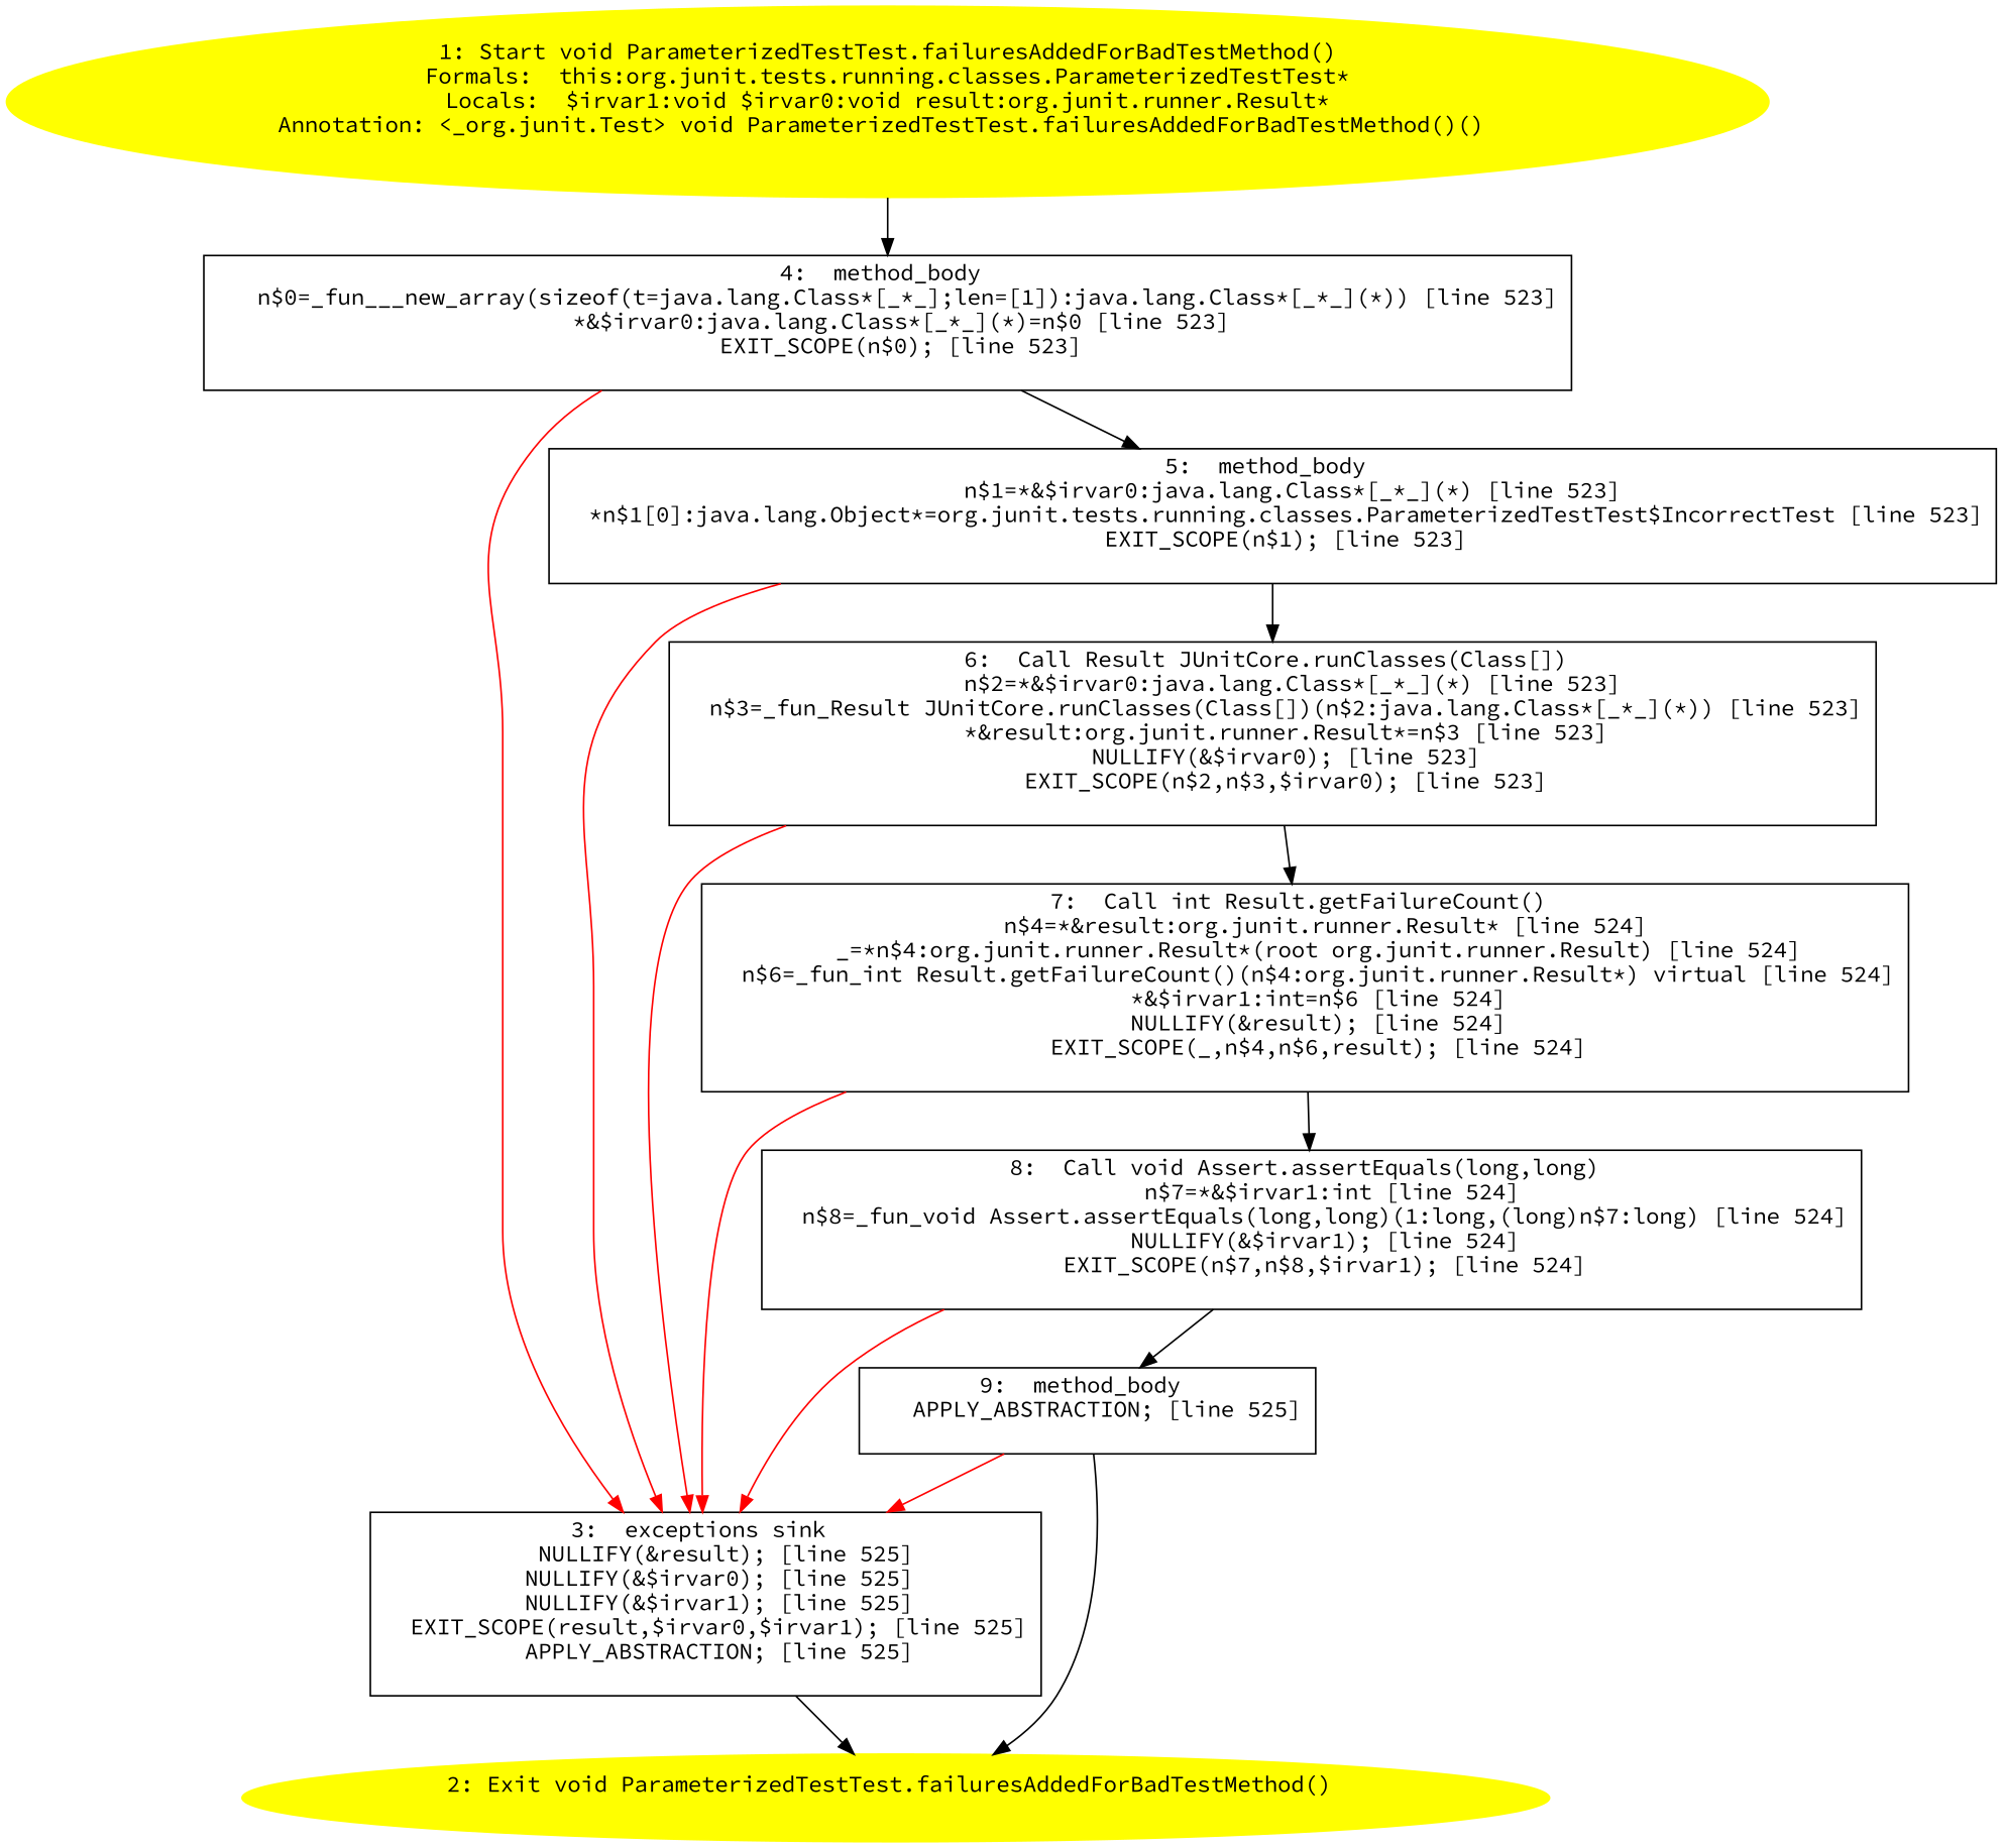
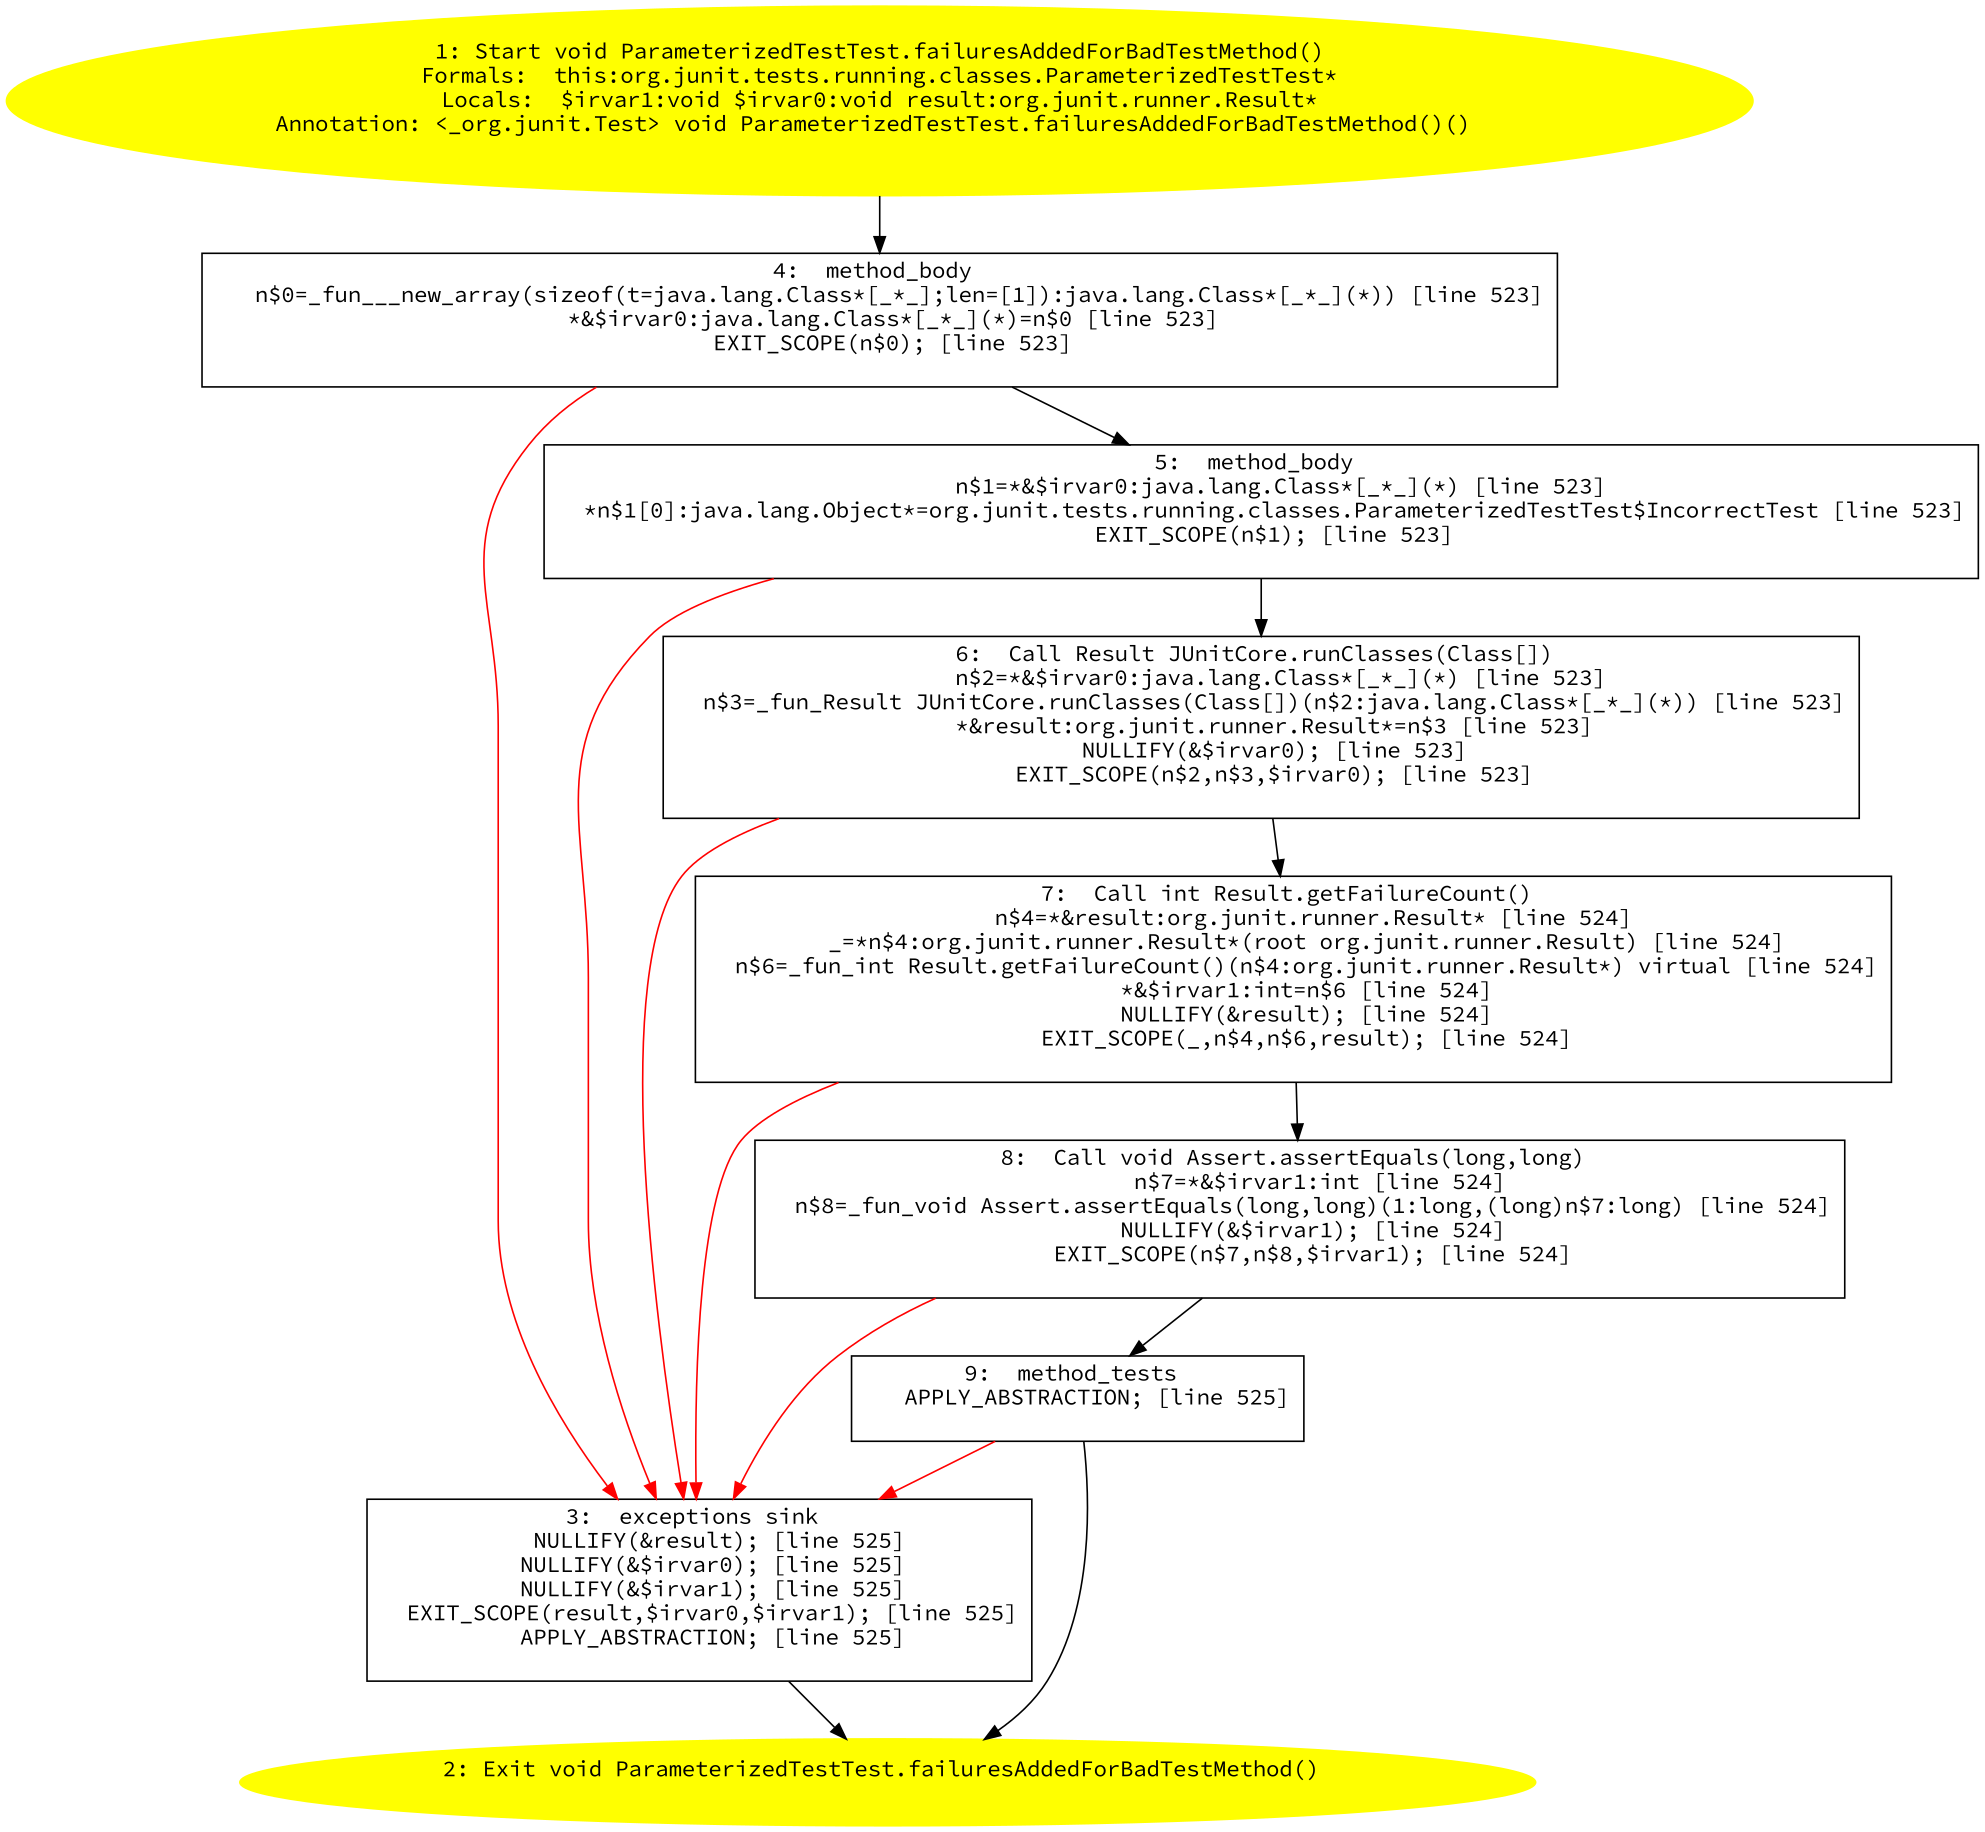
  digraph {
    fontname="Source Code Pro"
    node [fontname="Source Code Pro" shape=box]
    edge [fontname="Source Code Pro"]
    n1 [color=yellow label="1: Start void ParameterizedTestTest.failuresAddedForBadTestMethod()\nFormals:  this:org.junit.tests.running.classes.ParameterizedTestTest*\nLocals:  $irvar1:void $irvar0:void result:org.junit.runner.Result*\nAnnotation: <_org.junit.Test> void ParameterizedTestTest.failuresAddedForBadTestMethod()() \n  " style=filled shape=""]
    n2 [label="4:  method_body \n   n$0=_fun___new_array(sizeof(t=java.lang.Class*[_*_];len=[1]):java.lang.Class*[_*_](*)) [line 523]\n  *&$irvar0:java.lang.Class*[_*_](*)=n$0 [line 523]\n  EXIT_SCOPE(n$0); [line 523]\n "]
    n3 [label="3:  exceptions sink \n   NULLIFY(&result); [line 525]\n  NULLIFY(&$irvar0); [line 525]\n  NULLIFY(&$irvar1); [line 525]\n  EXIT_SCOPE(result,$irvar0,$irvar1); [line 525]\n  APPLY_ABSTRACTION; [line 525]\n "]
    n4 [label="5:  method_body \n   n$1=*&$irvar0:java.lang.Class*[_*_](*) [line 523]\n  *n$1[0]:java.lang.Object*=org.junit.tests.running.classes.ParameterizedTestTest$IncorrectTest [line 523]\n  EXIT_SCOPE(n$1); [line 523]\n "]
    n5 [color=yellow label="2: Exit void ParameterizedTestTest.failuresAddedForBadTestMethod() \n  " style=filled shape=""]
    n6 [label="6:  Call Result JUnitCore.runClasses(Class[]) \n   n$2=*&$irvar0:java.lang.Class*[_*_](*) [line 523]\n  n$3=_fun_Result JUnitCore.runClasses(Class[])(n$2:java.lang.Class*[_*_](*)) [line 523]\n  *&result:org.junit.runner.Result*=n$3 [line 523]\n  NULLIFY(&$irvar0); [line 523]\n  EXIT_SCOPE(n$2,n$3,$irvar0); [line 523]\n "]
    n7 [label="7:  Call int Result.getFailureCount() \n   n$4=*&result:org.junit.runner.Result* [line 524]\n  _=*n$4:org.junit.runner.Result*(root org.junit.runner.Result) [line 524]\n  n$6=_fun_int Result.getFailureCount()(n$4:org.junit.runner.Result*) virtual [line 524]\n  *&$irvar1:int=n$6 [line 524]\n  NULLIFY(&result); [line 524]\n  EXIT_SCOPE(_,n$4,n$6,result); [line 524]\n "]
    n8 [label="8:  Call void Assert.assertEquals(long,long) \n   n$7=*&$irvar1:int [line 524]\n  n$8=_fun_void Assert.assertEquals(long,long)(1:long,(long)n$7:long) [line 524]\n  NULLIFY(&$irvar1); [line 524]\n  EXIT_SCOPE(n$7,n$8,$irvar1); [line 524]\n "]
-   n9 [label="9:  method_body \n   APPLY_ABSTRACTION; [line 525]\n "]
+   n9 [label="9:  method_tests \n   APPLY_ABSTRACTION; [line 525]\n "]
    n1 -> n2
    n2 -> n3 [color=red]
    n2 -> n4
    n3 -> n5
    n4 -> n3 [color=red]
    n4 -> n6
    n6 -> n3 [color=red]
    n6 -> n7
    n7 -> n3 [color=red]
    n7 -> n8
    n8 -> n3 [color=red]
    n8 -> n9
    n9 -> n3 [color=red]
    n9 -> n5
  }
